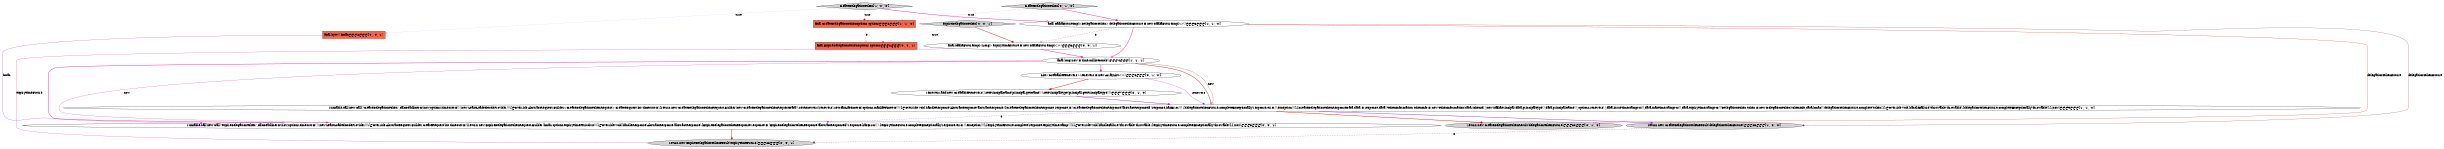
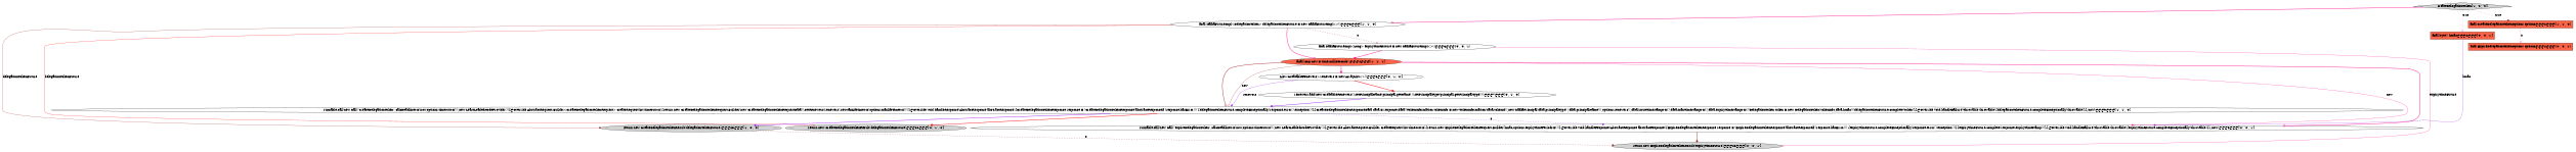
  digraph {
    node [fillcolor=white shape=ellipse style=filled]
    edge [arrowhead=odot color=deeppink style=bold]
    n1 [fillcolor=lightgray label="return new CreateDelegationTokenResult(delegationTokenFuture)@@@30@@@['0', '1', '0']"]
    n2 [fillcolor=tomato label="final CreateDelegationTokenOptions options@@@2@@@['1', '1', '0']" shape=box]
    n3 [fillcolor=tomato label="final ExpireDelegationTokenOptions options@@@2@@@['0', '0', '1']" shape=box]
    n4 [label="runnable.call(new Call(\"expireDelegationToken\",calcDeadlineMs(now,options.timeoutMs()),new LeastLoadedNodeProvider()){@Override AbstractRequest.Builder createRequest(int timeoutMs){return new ExpireDelegationTokenRequest.Builder(hmac,options.expiryTimePeriodMs())}@Override void handleResponse(AbstractResponse abstractResponse){ExpireDelegationTokenResponse response = (ExpireDelegationTokenResponse)abstractResponseif (response.hasError()) {expiryTimeFuture.completeExceptionally(response.error().exception())}{expiryTimeFuture.complete(response.expiryTimestamp())}}@Override void handleFailure(Throwable throwable){expiryTimeFuture.completeExceptionally(throwable)}},now)@@@5@@@['0', '0', '1']"]
    n5 [fillcolor=lightgray label="return new ExpireDelegationTokenResult(expiryTimeFuture)@@@23@@@['0', '0', '1']"]
    n6 [fillcolor=lightgray label="createDelegationToken['1', '0', '0']" shape=diamond]
    n7 [label="final KafkaFutureImpl<DelegationToken> delegationTokenFuture = new KafkaFutureImpl<>()@@@3@@@['1', '1', '0']"]
    n8 [fillcolor=tomato label="final byte(( hmac@@@2@@@['0', '0', '1']" shape=box]
    n9 [fillcolor=lightgray label="return new CreateDelegationTokenResult(delegationTokenFuture)@@@25@@@['1', '0', '0']"]
    n10 [label="final KafkaFutureImpl<Long> expiryTimeFuture = new KafkaFutureImpl<>()@@@3@@@['0', '0', '1']"]
-   n11 [label="final long now = time.milliseconds()@@@4@@@['1', '1', '1']"]
+   n11 [fillcolor=tomato label="final long now = time.milliseconds()@@@4@@@['1', '1', '1']"]
    n12 [label="List<CreatableRenewers> renewers = new ArrayList<>()@@@5@@@['0', '1', '0']"]
    n13 [label="runnable.call(new Call(\"createDelegationToken\",calcDeadlineMs(now,options.timeoutMs()),new LeastLoadedNodeProvider()){@Override AbstractRequest.Builder<CreateDelegationTokenRequest> createRequest(int timeoutMs){return new CreateDelegationTokenRequest.Builder(new CreateDelegationTokenRequestData().setRenewers(renewers).setMaxLifetimeMs(options.maxlifeTimeMs()))}@Override void handleResponse(AbstractResponse abstractResponse){CreateDelegationTokenResponse response = (CreateDelegationTokenResponse)abstractResponseif (response.hasError()) {delegationTokenFuture.completeExceptionally(response.error().exception())}{CreateDelegationTokenResponseData data = response.data()TokenInformation tokenInfo = new TokenInformation(data.tokenId(),new KafkaPrincipal(data.principalType(),data.principalName()),options.renewers(),data.issueTimestampMs(),data.maxTimestampMs(),data.expiryTimestampMs())DelegationToken token = new DelegationToken(tokenInfo,data.hmac())delegationTokenFuture.complete(token)}}@Override void handleFailure(Throwable throwable){delegationTokenFuture.completeExceptionally(throwable)}},now)@@@9@@@['1', '1', '0']"]
    n14 [label="renewers.add(new CreatableRenewers().setPrincipalName(principal.getName()).setPrincipalType(principal.getPrincipalType()))@@@7@@@['0', '1', '0']"]
-   n15 [fillcolor=lightgray label="createDelegationToken['0', '1', '0']" shape=diamond]
-   n16 [fillcolor=lightgray label="expireDelegationToken['0', '0', '1']" shape=diamond]
    n2 -> n3 [label=0 style=dashed]
    n4 -> n5 [arrowhead=diamond color=brown]
    n6 -> n2 [arrowhead=dot color=brown label=true style=dotted]
    n6 -> n7
    n6 -> n8 [color=purple label=true style=dotted]
    n7 -> n1 [color=red label=delegationTokenFuture style=solid]
    n7 -> n9 [arrowhead=dot color=brown label=delegationTokenFuture style=solid]
    n7 -> n10 [color=brown label=0 style=dashed]
    n7 -> n11
    n8 -> n4 [arrowhead=dot color=purple label=hmac style=solid]
    n9 -> n5 [arrowhead=dot color=brown label=0 style=dashed]
    n10 -> n5 [label=expiryTimeFuture style=solid]
    n10 -> n11 [arrowhead=diamond]
    n11 -> n4
    n11 -> n4 [arrowhead=diamond label=now style=solid]
    n11 -> n12 [arrowhead=diamond]
    n11 -> n13 [color=brown]
    n11 -> n13 [color=brown label=now style=solid]
    n12 -> n13 [arrowhead=diamond color=purple label=renewers style=solid]
    n12 -> n14 [arrowhead=diamond color=red]
    n13 -> n1 [arrowhead=dot color=red]
    n13 -> n4 [arrowhead=dot color=purple label=0 style=dashed]
    n13 -> n9 [arrowhead=dot color=purple]
    n14 -> n13 [arrowhead=diamond color=purple]
-   n15 -> n2 [color=red label=true style=dotted]
-   n15 -> n7 [arrowhead=dot]
-   n16 -> n3 [arrowhead=dot label=true style=dotted]
-   n16 -> n10 [arrowhead=diamond color=brown]
  }
